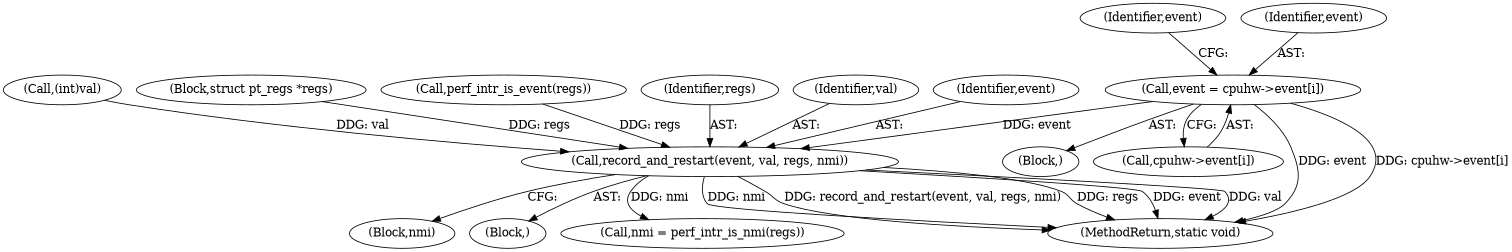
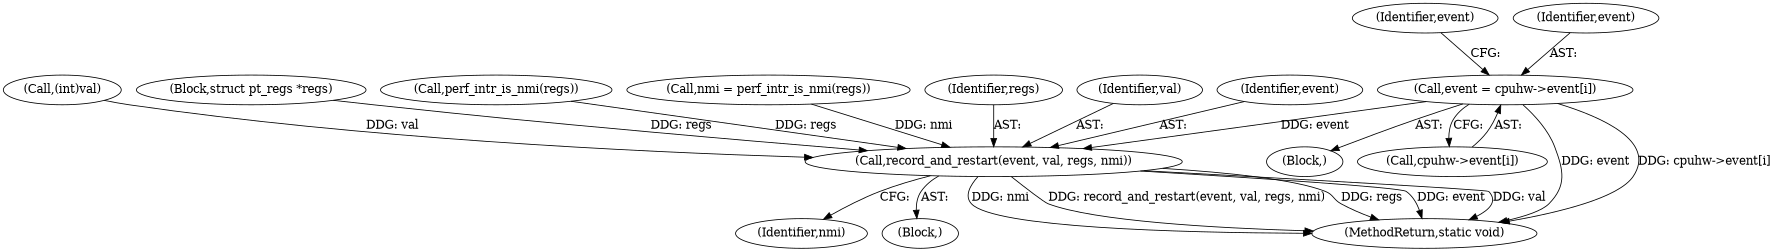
  digraph {
    n1 [label="(Call,event = cpuhw->event[i])"]
    n2 [label="(Call,record_and_restart(event, val, regs, nmi))"]
    n3 [label="(Block,)"]
    n4 [label="(Call,cpuhw->event[i])"]
    n5 [label="(MethodReturn,static void)"]
-   n6 [label="(Block,nmi)"]
+   n6 [label="(Identifier,nmi)"]
    n7 [label="(Block,)"]
    n8 [label="(Identifier,event)"]
    n9 [label="(Call,(int)val)"]
    n10 [label="(Block,struct pt_regs *regs)"]
-   n11 [label="(Call,perf_intr_is_event(regs))"]
+   n11 [label="(Call,perf_intr_is_nmi(regs))"]
    n12 [label="(Call,nmi = perf_intr_is_nmi(regs))"]
    n13 [label="(Identifier,regs)"]
    n14 [label="(Identifier,val)"]
    n15 [label="(Identifier,event)"]
    n16 [label="(Identifier,event)"]
    n1 -> n2 [label="DDG: event"]
    n1 -> n3 [label="AST: "]
    n1 -> n4 [label="CFG: "]
    n1 -> n5 [label="DDG: event"]
    n1 -> n5 [label="DDG: cpuhw->event[i]"]
    n2 -> n5 [label="DDG: event"]
    n2 -> n5 [label="DDG: val"]
    n2 -> n5 [label="DDG: nmi"]
    n2 -> n5 [label="DDG: record_and_restart(event, val, regs, nmi)"]
    n2 -> n5 [label="DDG: regs"]
    n2 -> n6 [label="CFG: "]
    n2 -> n7 [label="AST: "]
    n4 -> n1 [label="AST: "]
    n8 -> n1 [label="CFG: "]
    n9 -> n2 [label="DDG: val"]
    n10 -> n2 [label="DDG: regs"]
    n11 -> n2 [label="DDG: regs"]
-   n2 -> n12 [label="DDG: nmi"]
+   n12 -> n2 [label="DDG: nmi"]
    n13 -> n2 [label="AST: "]
    n14 -> n2 [label="AST: "]
    n15 -> n1 [label="AST: "]
    n16 -> n2 [label="AST: "]
  }
